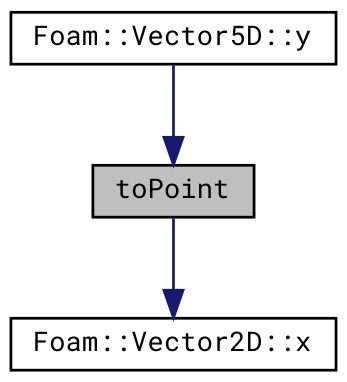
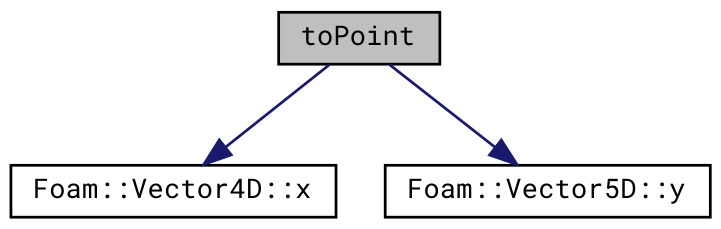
  digraph {
    fontname="Roboto Mono"
    rankdir=TB
    node [color=black fontname="Roboto Mono" fontsize=10 shape=record]
    edge [color=midnightblue fontname="Roboto Mono" fontsize=10 labelfontname=FreeSans labelfontsize=10 style=solid]
    n1 [fillcolor=grey75 fontcolor=black height=0.2 label=toPoint style=filled width=0.4]
-   n2 [height=0.2 label="Foam::Vector2D::x" width=0.4]
+   n2 [height=0.2 label="Foam::Vector4D::x" width=0.4]
    n3 [height=0.2 label="Foam::Vector5D::y" width=0.4]
    n1 -> n2
-   n3 -> n1
+   n1 -> n3
  }
